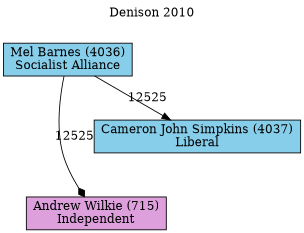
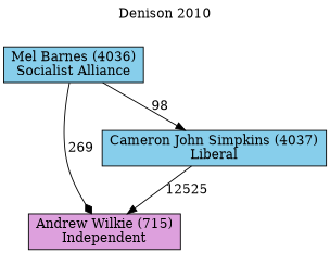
  digraph {
    fontname="DejaVu Serif"
    label="Denison 2010"
    labelloc=t
    mclimit=10
    node [fillcolor=skyblue fontname="DejaVu Serif" shape=box style=filled]
    edge [arrowhead=normal fontname="DejaVu Serif"]
    n1 [fillcolor=plum label="Andrew Wilkie (715)\nIndependent"]
    n2 [label="Cameron John Simpkins (4037)\nLiberal"]
    n3 [label="Mel Barnes (4036)\nSocialist Alliance"]
-   n3 -> n1 [arrowhead=diamond label=12525]
-   n3 -> n2 [label=12525]
+   n2 -> n1 [label=12525]
+   n3 -> n1 [arrowhead=diamond label=269]
+   n3 -> n2 [label=98]
  }
